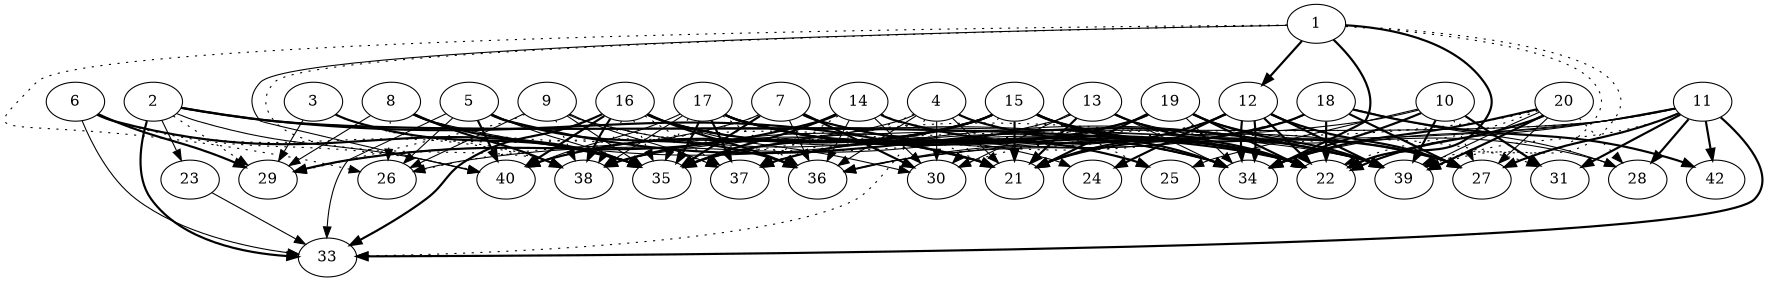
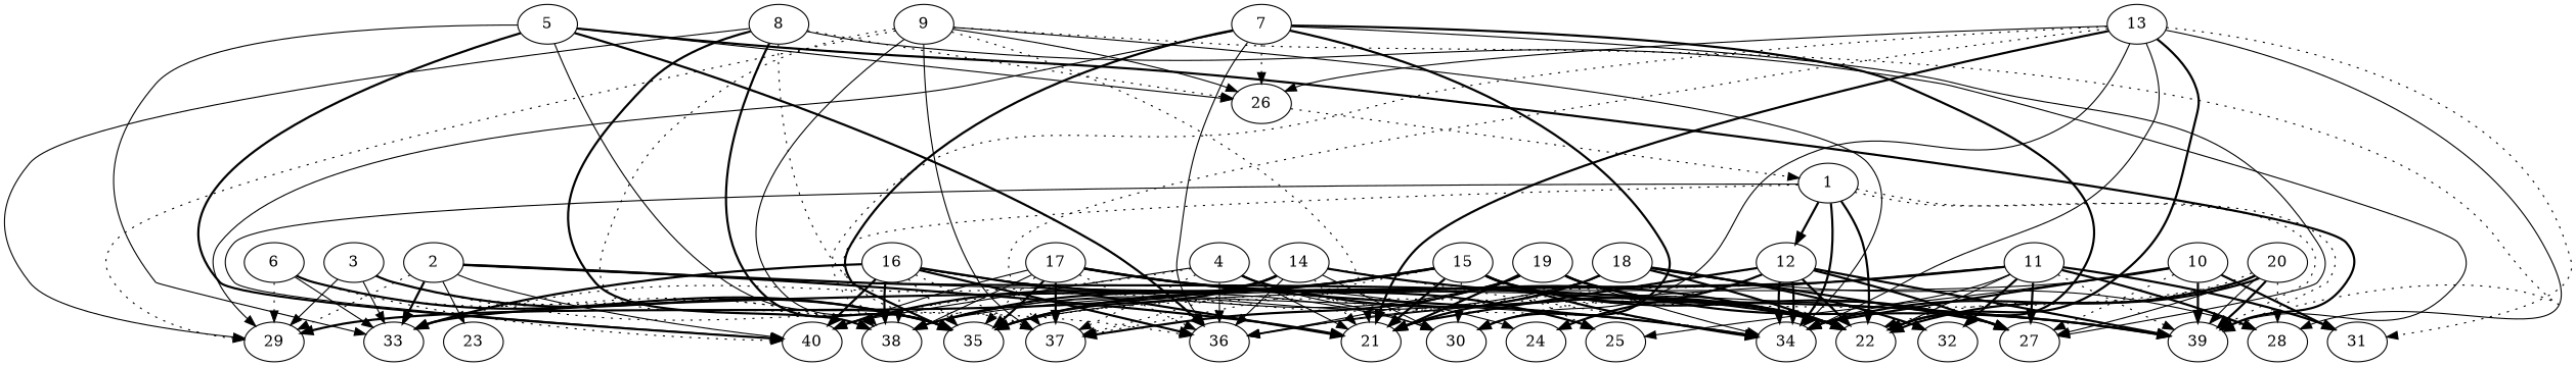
  digraph {
    node [alpha=0.08]
    edge [style=bold]
    1 [expect_size=34598912]
    22 [alpha=0.19 expect_size=23237632]
    26 [alpha=0.07 expect_size=48097280]
    34 [expect_size=13746176]
    38 [alpha=0.13 expect_size=11614208]
    39 [alpha=0.06 expect_size=8656896]
    40 [alpha=0.15 expect_size=18168832]
    12 [alpha=0.07 expect_size=19222528]
-   32 [alpha=0.07 expect_size=52001792 label=42]
+   32 [alpha=0.07 expect_size=52001792]
    2 [expect_size=35811328]
    21 [alpha=0.20 expect_size=9154560]
    23 [alpha=0.05 expect_size=38712320]
    29 [alpha=0.04 expect_size=22799360]
    33 [alpha=0.12 expect_size=48975872]
    3 [alpha=0.17 expect_size=22156288]
    35 [alpha=0.19 expect_size=12712960]
    36 [alpha=0.11 expect_size=13077504]
    4 [alpha=0.04 expect_size=24456192]
    30 [alpha=0.11 expect_size=21689344]
    37 [alpha=0.13 expect_size=29547520]
    5 [alpha=0.06 expect_size=19631104]
    6 [alpha=0.09 expect_size=19950592]
    7 [expect_size=49103872]
    27 [alpha=0.12 expect_size=17191936]
    8 [alpha=0.15 expect_size=7436288]
    9 [alpha=0.03 expect_size=49922048]
    10 [alpha=0.06 expect_size=9400320]
    25 [alpha=0.00 expect_size=28253184]
    31 [alpha=0.16 expect_size=5910528]
    11 [alpha=0.06 expect_size=47321088]
    28 [alpha=0.19 expect_size=22498304]
    24 [alpha=0.20 expect_size=19040256]
    13 [alpha=0.12 expect_size=39029760]
    14 [alpha=0.04 expect_size=30791680]
    15 [expect_size=40328192]
    16 [alpha=0.07 expect_size=8204288]
    17 [alpha=0.02 expect_size=28371968]
    18 [alpha=0.00 expect_size=48005120]
    19 [alpha=0.20 expect_size=35713024]
    20 [alpha=0.13 expect_size=43010048]
    1 -> 22
-   1 -> 26 [style=dotted]
+   26 -> 1 [style=dotted]
    1 -> 34
    1 -> 38 [style=dotted]
    1 -> 39 [style=dotted]
    1 -> 39 [style=dotted]
    1 -> 40 [style=solid]
    1 -> 12
    12 -> 22
    12 -> 34
    12 -> 34
    12 -> 39
    12 -> 21
    12 -> 36 [style=dotted]
    12 -> 30 [style=dotted]
    12 -> 27
    12 -> 24
    2 -> 22
    2 -> 39 [style=solid]
    2 -> 40 [style=solid]
    2 -> 21
    2 -> 23 [style=solid]
    2 -> 29 [style=dotted]
    2 -> 33
    3 -> 38 [style=dotted]
    3 -> 29 [style=solid]
-   23 -> 33 [style=solid]
+   3 -> 33 [style=solid]
    3 -> 35
    3 -> 36 [style=dotted]
    4 -> 22
    4 -> 34 [style=dotted]
    4 -> 40 [style=solid]
    4 -> 21 [style=solid]
    4 -> 33 [style=dotted]
    4 -> 36 [style=solid]
    4 -> 30 [style=solid]
    4 -> 37 [style=dotted]
    5 -> 26 [style=solid]
    5 -> 39
    5 -> 40
    5 -> 33 [style=solid]
    5 -> 35 [style=solid]
    5 -> 36
    6 -> 38 [style=dotted]
    6 -> 40 [style=dotted]
-   6 -> 29
+   6 -> 29 [style=dotted]
    6 -> 33 [style=solid]
    6 -> 35
    7 -> 22
    7 -> 26 [style=dotted]
    7 -> 29 [style=solid]
    7 -> 35
    7 -> 36 [style=solid]
    7 -> 30
    7 -> 27 [style=solid]
    8 -> 26 [style=dotted]
    8 -> 38
    8 -> 39 [style=solid]
    8 -> 29 [style=solid]
    8 -> 35
    8 -> 37 [style=dotted]
    9 -> 26 [style=solid]
    9 -> 34 [style=solid]
    9 -> 38 [style=dotted]
    9 -> 39 [style=dotted]
    9 -> 21 [style=dotted]
    9 -> 29 [style=dotted]
    9 -> 35 [style=solid]
    9 -> 37 [style=solid]
    10 -> 34
    10 -> 39
    10 -> 35 [style=solid]
    10 -> 27 [style=dotted]
    10 -> 25 [style=solid]
    10 -> 31
    11 -> 22 [style=solid]
    11 -> 34 [style=solid]
    11 -> 38 [style=solid]
    11 -> 39 [style=dotted]
    11 -> 32
    11 -> 33
    11 -> 35 [style=dotted]
    11 -> 36 [style=solid]
    11 -> 27
    11 -> 31
    11 -> 28
    13 -> 22
    13 -> 26 [style=solid]
    13 -> 34 [style=solid]
    13 -> 38 [style=dotted]
    13 -> 21
    13 -> 30 [style=solid]
    13 -> 37 [style=dotted]
    13 -> 31 [style=dotted]
    13 -> 28 [style=solid]
    14 -> 34 [style=dotted]
    14 -> 39
    14 -> 21 [style=dotted]
    14 -> 29
    14 -> 35
    14 -> 36 [style=solid]
    14 -> 30 [style=solid]
    14 -> 37 [style=dotted]
    15 -> 22
    15 -> 34
    15 -> 38
    15 -> 40
    15 -> 21
    15 -> 35
    15 -> 30 [style=dotted]
    15 -> 37 [style=dotted]
    15 -> 27
    15 -> 25 [style=dotted]
    16 -> 34 [style=solid]
    16 -> 38
    16 -> 38 [style=dotted]
    16 -> 40
    16 -> 21
    16 -> 33
    16 -> 35 [style=dotted]
    16 -> 36
    16 -> 30 [style=solid]
    16 -> 37 [style=dotted]
    16 -> 24 [style=solid]
    17 -> 22
    17 -> 34
    17 -> 38 [style=solid]
    17 -> 40 [style=solid]
    17 -> 35 [style=dotted]
    17 -> 35
    17 -> 36 [style=dotted]
    17 -> 37
    17 -> 25
    18 -> 22
    18 -> 38 [style=solid]
    18 -> 40 [style=dotted]
    18 -> 32
    18 -> 21
    18 -> 36 [style=solid]
    18 -> 27
    18 -> 28 [style=solid]
    19 -> 22
    19 -> 34 [style=solid]
    19 -> 38 [style=solid]
    19 -> 39
    19 -> 21
    19 -> 36 [style=solid]
    19 -> 37
    19 -> 27 [style=solid]
    20 -> 22 [style=dotted]
    20 -> 22
    20 -> 34
    20 -> 39 [style=solid]
    20 -> 39
    20 -> 35 [style=dotted]
    20 -> 27 [style=solid]
    20 -> 28 [style=dotted]
  }
